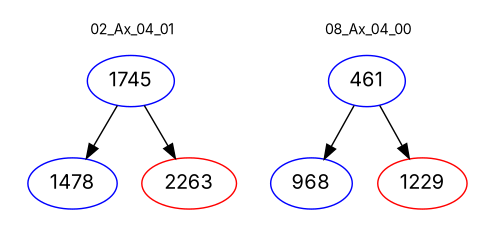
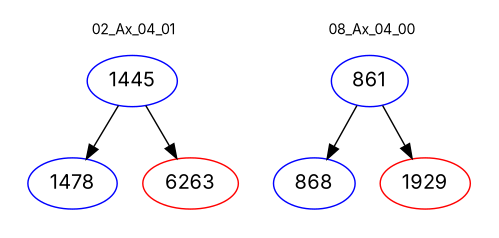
  digraph {
    fontname=Inter
    node [color=blue fontname=Inter]
    edge [color=black fontname=Inter]
-   n1 [label=1745]
+   n1 [label=1445]
    n2 [label=1478]
-   n3 [color=red label=2263]
-   n4 [label=461]
-   n5 [label=968]
-   n6 [color=red label=1229]
+   n3 [color=red label=6263]
+   n4 [label=861]
+   n5 [label=868]
+   n6 [color=red label=1929]
    subgraph cluster_1 {
      color=white
      fontsize=10
      label="02_Ax_04_01"
      n1
      n2
      n3
    }
    subgraph cluster_2 {
      color=white
      fontsize=10
      label="08_Ax_04_00"
      n4
      n5
      n6
    }
    n1 -> n2
    n1 -> n3
    n4 -> n5
    n4 -> n6
  }
